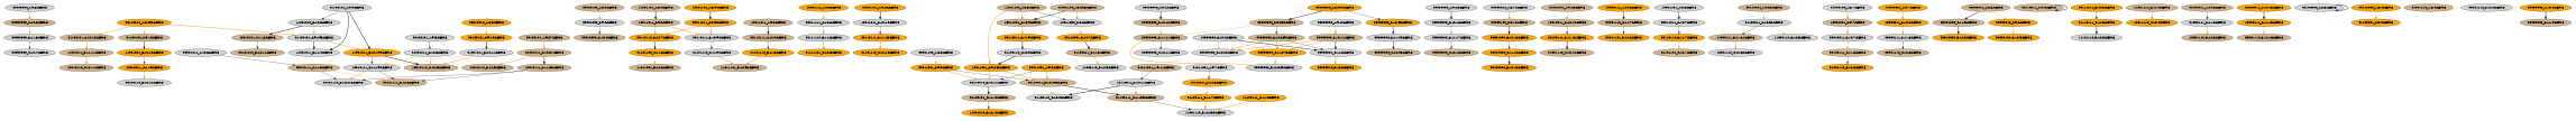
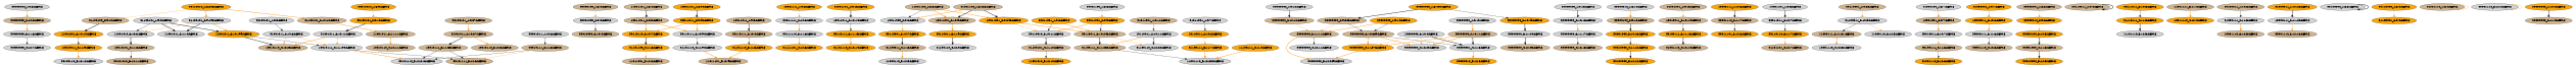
  digraph {
    node [fillcolor=tan style=filled]
    edge [color=darkorange style=bold]
    "00000000_1-9:8-LEN:8" [fillcolor=lightgrey]
    "00000000_2-10:8-LEN:8"
    "00000000_3-11:8-LEN:8" [fillcolor=lightgrey]
    "00000000_4-12:7-LEN:8" [fillcolor=lightgrey]
    "01100101_2-10:12-LEN:8"
    "11001011_3-11:11-LEN:8"
    "10010110_4-12:11-LEN:8"
    "00001000_2-9:4-LEN:8" [fillcolor=lightgrey]
    "00000100_1-8:4-LEN:8"
    "00010000_3-10:4-LEN:8"
    "01101110_4-11:94-LEN:8" [fillcolor=lightgrey]
    "11011101_5-12:98-LEN:8"
    "10001111_1-9:6-LEN:8" [fillcolor=orange]
    "00011111_2-10:6-LEN:8" [fillcolor=lightgrey]
    "00111110_3-11:6-LEN:8" [fillcolor=lightgrey]
    "01111101_4-12:6-LEN:8" [fillcolor=orange]
    "10011011_2-10:14-LEN:8" [fillcolor=lightgrey]
    "00110111_3-11:15-LEN:8" [fillcolor=orange]
    "01101110_4-12:14-LEN:8" [fillcolor=orange]
    "00011001_2-9:9-LEN:8" [fillcolor=orange]
    "00110010_3-10:11-LEN:8" [fillcolor=lightgrey]
    "00110011_3-10:243-LEN:8"
    "01100101_4-11:10-LEN:8"
    "01100110_4-12:22-LEN:8" [fillcolor=lightgrey]
    "01100111_4-11:232-LEN:8"
    "11001010_5-12:10-LEN:8" [fillcolor=orange]
    "11001110_5-12:230-LEN:8" [fillcolor=lightgrey]
    "00101110_5-12:216-LEN:8" [fillcolor=lightgrey]
    "00010111_2-11:5-LEN:8"
    "00101111_5-12:6-LEN:8"
    "00000000_1-9:12-LEN:8" [fillcolor=lightgrey]
    "00000000_2-10:12-LEN:8"
    "00000000_3-11:11-LEN:8"
    "00000000_5-12:369-LEN:8" [fillcolor=lightgrey]
    "00000000_4-12:11-LEN:8" [fillcolor=lightgrey]
    "00000000_1-9:15-LEN:8" [fillcolor=lightgrey]
    "00000000_2-10:16-LEN:8" [fillcolor=lightgrey]
    "00000000_3-11:17-LEN:8" [fillcolor=lightgrey]
    "00000000_4-12:18-LEN:8"
    "00000010_1-8:14-LEN:8" [fillcolor=lightgrey]
    "00000100_2-9:12-LEN:8"
    "00001000_3-10:13-LEN:8" [fillcolor=orange]
    "00010000_4-11:12-LEN:8" [fillcolor=orange]
    "10011011_1-9:5-LEN:8"
    "00110111_2-10:4-LEN:8"
    "01101110_3-11:5-LEN:8" [fillcolor=orange]
    "10011000_2-9:6-LEN:8" [fillcolor=lightgrey]
    "00110001_3-10:7-LEN:8" [fillcolor=orange]
    "01100011_4-11:5-LEN:8"
    "11000110_5-12:5-LEN:8" [fillcolor=lightgrey]
    "00100111_3-11:13-LEN:8" [fillcolor=orange]
    "10010011_2-10:14-LEN:8"
    "01001110_4-12:14-LEN:8"
    "10000111_1-10:6-LEN:8" [fillcolor=orange]
    "00001110_2-11:7-LEN:8"
    "00011101_3-12:8-LEN:8" [fillcolor=orange]
    "00110111_3-10:94-LEN:8" [fillcolor=lightgrey]
    "10011011_2-9:5-LEN:8"
    "00110110_3-10:7-LEN:8" [fillcolor=orange]
    "01101100_4-11:6-LEN:8" [fillcolor=orange]
    "11011001_5-12:6-LEN:8"
    "00100101_1-9:5-LEN:8" [fillcolor=lightgrey]
    "01001011_2-10:6-LEN:8" [fillcolor=lightgrey]
    "10010110_4-12:23-LEN:8"
    "10010111_4-11:190-LEN:8" [fillcolor=lightgrey]
    "00110110_3-11:7-LEN:8" [fillcolor=orange]
    "01101101_4-12:7-LEN:8"
    "01100011_2-10:36-LEN:8" [fillcolor=lightgrey]
    "00110001_1-9:33-LEN:8"
    "11000111_3-11:31-LEN:8"
    "11000110_3-12:5-LEN:8" [fillcolor=lightgrey]
    "10001110_4-12:32-LEN:8" [fillcolor=lightgrey]
    "00010011_3-10:7-LEN:8" [fillcolor=lightgrey]
    "00100111_4-11:6-LEN:8"
    "01001110_5-12:6-LEN:8" [fillcolor=orange]
    "00000000_1-8:400-LEN:8" [fillcolor=orange]
    "00000000_2-10:45-LEN:8" [fillcolor=orange]
    "00000000_2-9:383-LEN:8"
    "00000000_3-11:44-LEN:8" [fillcolor=lightgrey]
    "00000000_3-10:389-LEN:8"
    "00000000_4-12:43-LEN:8"
    "00000000_4-12:20-LEN:8" [fillcolor=lightgrey]
    "00000000_4-11:376-LEN:8" [fillcolor=orange]
    "00000001_4-11:8-LEN:8" [fillcolor=lightgrey]
    "00000111_3-11:6-LEN:8" [fillcolor=lightgrey]
    "00001110_4-12:6-LEN:8"
    "11001011_3-10:199-LEN:8" [fillcolor=orange]
    "00000100_3-10:5-LEN:8" [fillcolor=orange]
    "00001000_4-11:5-LEN:8"
    "00010000_5-12:5-LEN:8" [fillcolor=orange]
    "01000001_1-9:7-LEN:8" [fillcolor=orange]
    "10000011_2-10:6-LEN:8" [fillcolor=orange]
    "10010101_4-11:8-LEN:8"
    "00101010_5-12:11-LEN:8"
    "00110011_1-9:4-LEN:8"
    "11001100_1-8:5-LEN:8"
    "10011001_2-9:242-LEN:8" [fillcolor=orange]
    "10011001_2-10:9-LEN:8"
    "00110011_3-11:9-LEN:8" [fillcolor=orange]
    "01100110_4-12:9-LEN:8" [fillcolor=lightgrey]
    "00011011_2-10:7-LEN:8" [fillcolor=lightgrey]
    "01110111_4-11:5-LEN:8" [fillcolor=orange]
    "11101110_5-12:5-LEN:8" [fillcolor=lightgrey]
    "10000000_3-10:4-LEN:8" [fillcolor=lightgrey]
    "00000010_5-12:8-LEN:8" [fillcolor=orange]
    "01001100_1-8:235-LEN:8"
    "00000010_2-9:6-LEN:8" [fillcolor=orange]
    "00100101_1-9:37-LEN:8"
    "01001011_2-10:37-LEN:8"
    "10010110_3-12:5-LEN:8"
    "10010111_3-11:33-LEN:8"
    "10001101_1-8:94-LEN:8" [fillcolor=orange]
    "00011011_2-9:96-LEN:8" [fillcolor=orange]
    "11001001_3-10:10-LEN:8" [fillcolor=orange]
    "01100100_2-9:10-LEN:8"
    "10010011_4-11:9-LEN:8" [fillcolor=orange]
    "00100110_5-12:12-LEN:8" [fillcolor=lightgrey]
    "01000100_1-8:7-LEN:8" [fillcolor=lightgrey]
    "10001001_2-9:7-LEN:8"
    "10011110_4-12:4-LEN:8" [fillcolor=orange]
    "11001111_3-11:4-LEN:8"
    "01000111_2-11:5-LEN:8" [fillcolor=lightgrey]
    "10001110_3-12:5-LEN:8"
    "00000000_1-9:10-LEN:8" [fillcolor=lightgrey]
    "00000000_2-10:11-LEN:8"
    "00001100_1-8:8-LEN:8" [fillcolor=lightgrey]
    "00111011_3-10:5-LEN:8" [fillcolor=orange]
    "01000011_1-10:15-LEN:8" [fillcolor=orange]
-   "10000111_2-11:15-LEN:8" [fillcolor=orange]
+   "10000111_2-11:15-LEN:8" [fillcolor=lightgrey]
    "00001110_3-12:16-LEN:8"
    "00100000_1-8:5-LEN:8" [fillcolor=lightgrey]
    "01011001_1-9:7-LEN:8" [fillcolor=lightgrey]
    "10110011_2-10:8-LEN:8" [fillcolor=orange]
    "01100111_3-11:7-LEN:8" [fillcolor=orange]
    "00110000_1-8:4-LEN:8" [fillcolor=orange]
    "01100001_2-9:4-LEN:8" [fillcolor=orange]
    "10110011_2-10:11-LEN:8" [fillcolor=lightgrey]
+   "00000000_1-9:14-LEN:8" [fillcolor=orange]
    "00100000_5-12:12-LEN:8" [fillcolor=orange]
    "01100101_1-9:9-LEN:8" [fillcolor=lightgrey]
    "11001011_3-11:4-LEN:8" [fillcolor=lightgrey]
    "11001010_3-10:8-LEN:8" [fillcolor=lightgrey]
    "00100101_2-9:10-LEN:8" [fillcolor=orange]
    "01001011_3-10:11-LEN:8" [fillcolor=lightgrey]
    "01001110_1-8:4-LEN:8"
    "00001011_1-10:6-LEN:8" [fillcolor=lightgrey]
    "11001101_1-8:4-LEN:8"
    "10001101_1-9:6-LEN:8" [fillcolor=lightgrey]
    "01011001_1-9:11-LEN:8"
    "00001110_5-12:4-LEN:8" [fillcolor=lightgrey]
    "00000001_1-8:8-LEN:8"
    "00100011_1-10:8-LEN:8"
    "01100101_2-9:198-LEN:8" [fillcolor=lightgrey]
    "01001101_1-9:15-LEN:8" [fillcolor=orange]
    "00010010_1-8:9-LEN:8" [fillcolor=orange]
    "00110010_1-8:205-LEN:8" [fillcolor=orange]
    "11100111_4-11:4-LEN:8" [fillcolor=orange]
    "00000000_1-10:4-LEN:8" [fillcolor=orange]
    "00000000_2-11:4-LEN:8"
    "00011001_1-9:8-LEN:8" [fillcolor=orange]
    "01001001_1-9:13-LEN:8"
    "00000000_1-9:8-LEN:8" -> "00000000_2-10:8-LEN:8"
    "00000000_2-10:8-LEN:8" -> "00000000_3-11:8-LEN:8"
    "00000000_3-11:8-LEN:8" -> "00000000_4-12:7-LEN:8" [color=black style=solid]
    "01100101_2-10:12-LEN:8" -> "11001011_3-11:11-LEN:8"
    "11001011_3-11:11-LEN:8" -> "10010110_4-12:11-LEN:8"
    "00001000_2-9:4-LEN:8" -> "00010000_3-10:4-LEN:8" [color=black style=solid]
    "00000100_1-8:4-LEN:8" -> "00001000_2-9:4-LEN:8" [style=solid]
    "01101110_4-11:94-LEN:8" -> "11011101_5-12:98-LEN:8"
    "10001111_1-9:6-LEN:8" -> "00011111_2-10:6-LEN:8" [style=solid]
    "00011111_2-10:6-LEN:8" -> "00111110_3-11:6-LEN:8"
    "00111110_3-11:6-LEN:8" -> "01111101_4-12:6-LEN:8"
    "10011011_2-10:14-LEN:8" -> "00110111_3-11:15-LEN:8" [color=black style=solid]
    "00110111_3-11:15-LEN:8" -> "01101110_4-12:14-LEN:8"
    "00011001_2-9:9-LEN:8" -> "00110010_3-10:11-LEN:8"
    "00011001_2-9:9-LEN:8" -> "00110011_3-10:243-LEN:8" [color=black style=solid]
    "00110010_3-10:11-LEN:8" -> "01100101_4-11:10-LEN:8" [color=black]
    "00110011_3-10:243-LEN:8" -> "01100110_4-12:22-LEN:8" [style=solid]
    "00110011_3-10:243-LEN:8" -> "01100111_4-11:232-LEN:8" [color=black]
    "01100101_4-11:10-LEN:8" -> "11001010_5-12:10-LEN:8" [color=black style=solid]
    "01100111_4-11:232-LEN:8" -> "11001110_5-12:230-LEN:8" [color=black style=solid]
    "00010111_2-11:5-LEN:8" -> "00101110_5-12:216-LEN:8" [color=black style=solid]
    "00010111_2-11:5-LEN:8" -> "00101111_5-12:6-LEN:8" [style=solid]
    "00000000_1-9:12-LEN:8" -> "00000000_2-10:12-LEN:8" [color=black]
    "00000000_2-10:12-LEN:8" -> "00000000_3-11:11-LEN:8" [style=solid]
    "00000000_3-11:11-LEN:8" -> "00000000_5-12:369-LEN:8"
    "00000000_3-11:11-LEN:8" -> "00000000_4-12:11-LEN:8" [color=black style=solid]
    "00000000_1-9:15-LEN:8" -> "00000000_2-10:16-LEN:8" [color=black]
    "00000000_2-10:16-LEN:8" -> "00000000_3-11:17-LEN:8"
    "00000000_3-11:17-LEN:8" -> "00000000_4-12:18-LEN:8" [color=black style=solid]
    "00000010_1-8:14-LEN:8" -> "00000100_2-9:12-LEN:8"
    "00000100_2-9:12-LEN:8" -> "00001000_3-10:13-LEN:8" [color=black]
    "00001000_3-10:13-LEN:8" -> "00010000_4-11:12-LEN:8" [color=black style=solid]
    "00010000_4-11:12-LEN:8" -> "00100000_5-12:12-LEN:8" [color=black]
    "10011011_1-9:5-LEN:8" -> "00110111_2-10:4-LEN:8" [color=black]
    "00110111_2-10:4-LEN:8" -> "01101110_3-11:5-LEN:8" [color=black style=solid]
    "01101110_3-11:5-LEN:8" -> "11011101_5-12:98-LEN:8"
    "10011000_2-9:6-LEN:8" -> "00110001_3-10:7-LEN:8" [style=solid]
    "00110001_3-10:7-LEN:8" -> "01100011_4-11:5-LEN:8" [color=black]
    "01100011_4-11:5-LEN:8" -> "11000110_5-12:5-LEN:8"
    "00100111_3-11:13-LEN:8" -> "01001110_4-12:14-LEN:8" [color=black]
    "10010011_2-10:14-LEN:8" -> "00100111_3-11:13-LEN:8" [color=black style=solid]
    "10000111_1-10:6-LEN:8" -> "00001110_2-11:7-LEN:8" [color=black]
    "00001110_2-11:7-LEN:8" -> "00011101_3-12:8-LEN:8" [color=black style=solid]
    "00110111_3-10:94-LEN:8" -> "01101110_4-11:94-LEN:8" [color=black style=solid]
    "10011011_2-9:5-LEN:8" -> "00110111_3-10:94-LEN:8"
    "10011011_2-9:5-LEN:8" -> "00110110_3-10:7-LEN:8"
    "00110110_3-10:7-LEN:8" -> "01101100_4-11:6-LEN:8" [color=black]
    "01101100_4-11:6-LEN:8" -> "11011001_5-12:6-LEN:8" [style=solid]
    "00100101_1-9:5-LEN:8" -> "01001011_2-10:6-LEN:8" [color=black style=solid]
    "01001011_2-10:6-LEN:8" -> "10010110_4-12:23-LEN:8" [style=solid]
    "01001011_2-10:6-LEN:8" -> "10010111_4-11:190-LEN:8" [style=solid]
    "10010111_4-11:190-LEN:8" -> "00101110_5-12:216-LEN:8"
    "10010111_4-11:190-LEN:8" -> "00101111_5-12:6-LEN:8" [color=black style=solid]
    "00110110_3-11:7-LEN:8" -> "01101101_4-12:7-LEN:8" [style=solid]
    "01100011_2-10:36-LEN:8" -> "11000111_3-11:31-LEN:8" [color=black style=solid]
    "01100011_2-10:36-LEN:8" -> "11000110_3-12:5-LEN:8" [style=solid]
    "00110001_1-9:33-LEN:8" -> "01100011_2-10:36-LEN:8" [style=solid]
    "11000111_3-11:31-LEN:8" -> "10001110_4-12:32-LEN:8"
    "00010011_3-10:7-LEN:8" -> "00100111_4-11:6-LEN:8" [style=solid]
    "00100111_4-11:6-LEN:8" -> "01001110_5-12:6-LEN:8" [color=black style=solid]
    "00000000_1-8:400-LEN:8" -> "00000000_2-10:45-LEN:8" [color=black style=solid]
    "00000000_1-8:400-LEN:8" -> "00000000_2-9:383-LEN:8" [color=black]
    "00000000_2-10:45-LEN:8" -> "00000000_3-11:44-LEN:8" [color=black]
    "00000000_2-9:383-LEN:8" -> "00000000_3-11:11-LEN:8" [style=solid]
    "00000000_2-9:383-LEN:8" -> "00000000_3-10:389-LEN:8" [color=black style=solid]
    "00000000_3-11:44-LEN:8" -> "00000000_4-12:43-LEN:8" [color=black]
    "00000000_3-10:389-LEN:8" -> "00000000_4-12:20-LEN:8"
    "00000000_3-10:389-LEN:8" -> "00000000_4-11:376-LEN:8"
    "00000000_3-10:389-LEN:8" -> "00000001_4-11:8-LEN:8" [color=black style=solid]
    "00000000_4-11:376-LEN:8" -> "00000000_5-12:369-LEN:8"
    "00000001_4-11:8-LEN:8" -> "00000010_5-12:8-LEN:8"
    "00000111_3-11:6-LEN:8" -> "00001110_4-12:6-LEN:8" [color=black style=solid]
    "11001011_3-10:199-LEN:8" -> "10010110_4-12:23-LEN:8" [color=black]
    "11001011_3-10:199-LEN:8" -> "10010111_4-11:190-LEN:8" [color=black style=solid]
-   "00000001_1-8:8-LEN:8" -> "00001000_4-11:5-LEN:8" [color=black]
+   "00000100_3-10:5-LEN:8" -> "00001000_4-11:5-LEN:8" [color=black]
    "00001000_4-11:5-LEN:8" -> "00010000_5-12:5-LEN:8" [color=black]
    "01000001_1-9:7-LEN:8" -> "10000011_2-10:6-LEN:8"
    "10000011_2-10:6-LEN:8" -> "00000111_3-11:6-LEN:8"
    "10010101_4-11:8-LEN:8" -> "00101010_5-12:11-LEN:8" [color=black style=solid]
    "00110011_1-9:4-LEN:8" -> "00110011_1-9:4-LEN:8" [color=black]
    "11001100_1-8:5-LEN:8" -> "10011000_2-9:6-LEN:8" [color=black style=solid]
    "11001100_1-8:5-LEN:8" -> "10011001_2-9:242-LEN:8"
    "11001100_1-8:5-LEN:8" -> "10011001_2-10:9-LEN:8"
    "10011001_2-9:242-LEN:8" -> "00110010_3-10:11-LEN:8" [style=solid]
    "10011001_2-9:242-LEN:8" -> "00110011_3-10:243-LEN:8"
    "10011001_2-10:9-LEN:8" -> "00110011_3-11:9-LEN:8"
    "00110011_3-11:9-LEN:8" -> "01100110_4-12:9-LEN:8" [color=black]
    "00011011_2-10:7-LEN:8" -> "00110110_3-11:7-LEN:8" [color=black style=solid]
    "01110111_4-11:5-LEN:8" -> "11101110_5-12:5-LEN:8" [color=black]
    "10000000_3-10:4-LEN:8" -> "00000000_4-12:20-LEN:8" [style=solid]
    "10000000_3-10:4-LEN:8" -> "00000000_4-11:376-LEN:8" [style=solid]
    "10000000_3-10:4-LEN:8" -> "00000001_4-11:8-LEN:8" [color=black]
    "01001100_1-8:235-LEN:8" -> "10011000_2-9:6-LEN:8"
-   "01100110_4-12:9-LEN:8" -> "10011001_2-9:242-LEN:8" [color=black]
+   "01001100_1-8:235-LEN:8" -> "10011001_2-9:242-LEN:8" [color=black]
    "01001100_1-8:235-LEN:8" -> "10011001_2-10:9-LEN:8" [color=black]
    "00000010_2-9:6-LEN:8" -> "00000100_3-10:5-LEN:8" [style=solid]
    "00100101_1-9:37-LEN:8" -> "01001011_2-10:37-LEN:8"
    "01001011_2-10:37-LEN:8" -> "10010110_3-12:5-LEN:8"
    "01001011_2-10:37-LEN:8" -> "10010111_3-11:33-LEN:8" [color=black]
    "10010111_3-11:33-LEN:8" -> "00101110_5-12:216-LEN:8" [color=black style=solid]
    "10010111_3-11:33-LEN:8" -> "00101111_5-12:6-LEN:8" [color=black style=solid]
    "10001101_1-8:94-LEN:8" -> "00011011_2-9:96-LEN:8" [color=black]
    "00011011_2-9:96-LEN:8" -> "00110111_3-10:94-LEN:8"
    "00011011_2-9:96-LEN:8" -> "00110110_3-10:7-LEN:8"
    "11001001_3-10:10-LEN:8" -> "10010011_4-11:9-LEN:8" [color=black style=solid]
    "01100100_2-9:10-LEN:8" -> "11001001_3-10:10-LEN:8" [color=black]
    "10010011_4-11:9-LEN:8" -> "00100110_5-12:12-LEN:8"
    "01000100_1-8:7-LEN:8" -> "10001001_2-9:7-LEN:8"
    "10001001_2-9:7-LEN:8" -> "00010011_3-10:7-LEN:8"
    "11001111_3-11:4-LEN:8" -> "10011110_4-12:4-LEN:8"
    "01000111_2-11:5-LEN:8" -> "10001110_3-12:5-LEN:8"
    "00000000_1-9:10-LEN:8" -> "00000000_2-10:11-LEN:8"
    "00000000_2-10:11-LEN:8" -> "00000000_4-12:20-LEN:8"
    "00000000_2-10:11-LEN:8" -> "00000000_4-11:376-LEN:8"
    "00000000_2-10:11-LEN:8" -> "00000001_4-11:8-LEN:8" [color=black]
    "00001100_1-8:8-LEN:8" -> "00011001_2-9:9-LEN:8" [style=solid]
    "00111011_3-10:5-LEN:8" -> "01110111_4-11:5-LEN:8" [color=black style=solid]
    "01000011_1-10:15-LEN:8" -> "10000111_2-11:15-LEN:8" [color=black]
    "10000111_2-11:15-LEN:8" -> "00001110_3-12:16-LEN:8" [style=solid]
    "00100000_1-8:5-LEN:8" -> "00100000_1-8:5-LEN:8" [color=black]
    "01011001_1-9:7-LEN:8" -> "10110011_2-10:8-LEN:8" [color=black style=solid]
    "10110011_2-10:8-LEN:8" -> "01100111_3-11:7-LEN:8" [style=solid]
    "01100111_3-11:7-LEN:8" -> "11001110_5-12:230-LEN:8"
    "00110000_1-8:4-LEN:8" -> "01100001_2-9:4-LEN:8" [style=solid]
    "10110011_2-10:11-LEN:8" -> "01100110_4-12:22-LEN:8" [color=black]
    "10110011_2-10:11-LEN:8" -> "01100111_4-11:232-LEN:8"
+   "00000000_1-9:14-LEN:8" -> "00000000_3-11:11-LEN:8"
+   "00000000_1-9:14-LEN:8" -> "00000000_3-10:389-LEN:8" [color=black style=solid]
    "01100101_1-9:9-LEN:8" -> "11001011_3-10:199-LEN:8" [color=black]
    "01100101_1-9:9-LEN:8" -> "11001011_3-11:4-LEN:8" [color=black]
    "01100101_1-9:9-LEN:8" -> "11001010_3-10:8-LEN:8" [color=black style=solid]
    "11001010_3-10:8-LEN:8" -> "10010101_4-11:8-LEN:8" [color=black]
    "00100101_2-9:10-LEN:8" -> "01001011_3-10:11-LEN:8" [color=black]
    "01001011_3-10:11-LEN:8" -> "10010110_4-12:23-LEN:8"
    "01001011_3-10:11-LEN:8" -> "10010111_4-11:190-LEN:8" [style=solid]
    "01001110_1-8:4-LEN:8" -> "01001110_1-8:4-LEN:8" [style=solid]
    "00001011_1-10:6-LEN:8" -> "00010111_2-11:5-LEN:8" [color=black style=solid]
    "11001101_1-8:4-LEN:8" -> "10011011_2-9:5-LEN:8" [color=black]
    "10001101_1-9:6-LEN:8" -> "00011011_2-10:7-LEN:8" [color=black]
    "01011001_1-9:11-LEN:8" -> "10110011_2-10:11-LEN:8" [color=black style=solid]
    "00001110_5-12:4-LEN:8" -> "00001110_5-12:4-LEN:8" [style=solid]
    "00000001_1-8:8-LEN:8" -> "00000010_2-9:6-LEN:8" [style=solid]
    "00100011_1-10:8-LEN:8" -> "01000111_2-11:5-LEN:8" [color=black style=solid]
    "01100101_2-9:198-LEN:8" -> "11001011_3-10:199-LEN:8"
    "01100101_2-9:198-LEN:8" -> "11001011_3-11:4-LEN:8" [color=black]
-   "11001010_3-10:8-LEN:8" -> "01100101_2-9:198-LEN:8" [style=solid]
+   "01100101_2-9:198-LEN:8" -> "11001010_3-10:8-LEN:8" [style=solid]
    "01001101_1-9:15-LEN:8" -> "10011011_2-10:14-LEN:8" [color=black]
    "00010010_1-8:9-LEN:8" -> "00100101_2-9:10-LEN:8" [style=solid]
    "00110010_1-8:205-LEN:8" -> "01100101_2-10:12-LEN:8"
    "00110010_1-8:205-LEN:8" -> "01100100_2-9:10-LEN:8" [style=solid]
    "00110010_1-8:205-LEN:8" -> "01100101_2-9:198-LEN:8"
    "11100111_4-11:4-LEN:8" -> "11001110_5-12:230-LEN:8"
    "00000000_1-10:4-LEN:8" -> "00000000_2-11:4-LEN:8" [color=black]
    "00011001_1-9:8-LEN:8" -> "00110010_3-10:11-LEN:8" [color=black style=solid]
    "00011001_1-9:8-LEN:8" -> "00110011_3-10:243-LEN:8"
    "01001001_1-9:13-LEN:8" -> "10010011_2-10:14-LEN:8" [style=solid]
  }
